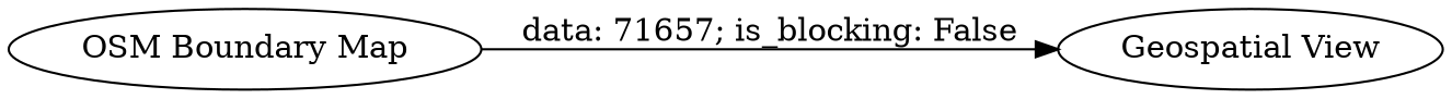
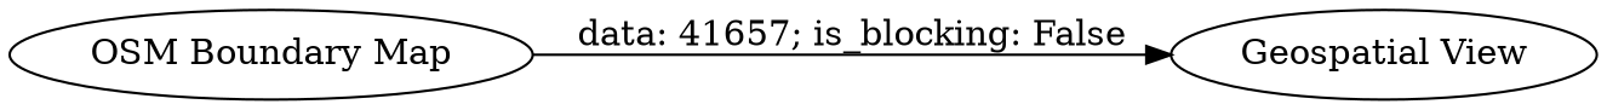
  digraph {
    rankdir=LR
    n1 [label="Geospatial View"]
    n2 [label="OSM Boundary Map"]
-   n2 -> n1 [label="data: 71657; is_blocking: False"]
+   n2 -> n1 [label="data: 41657; is_blocking: False"]
  }
